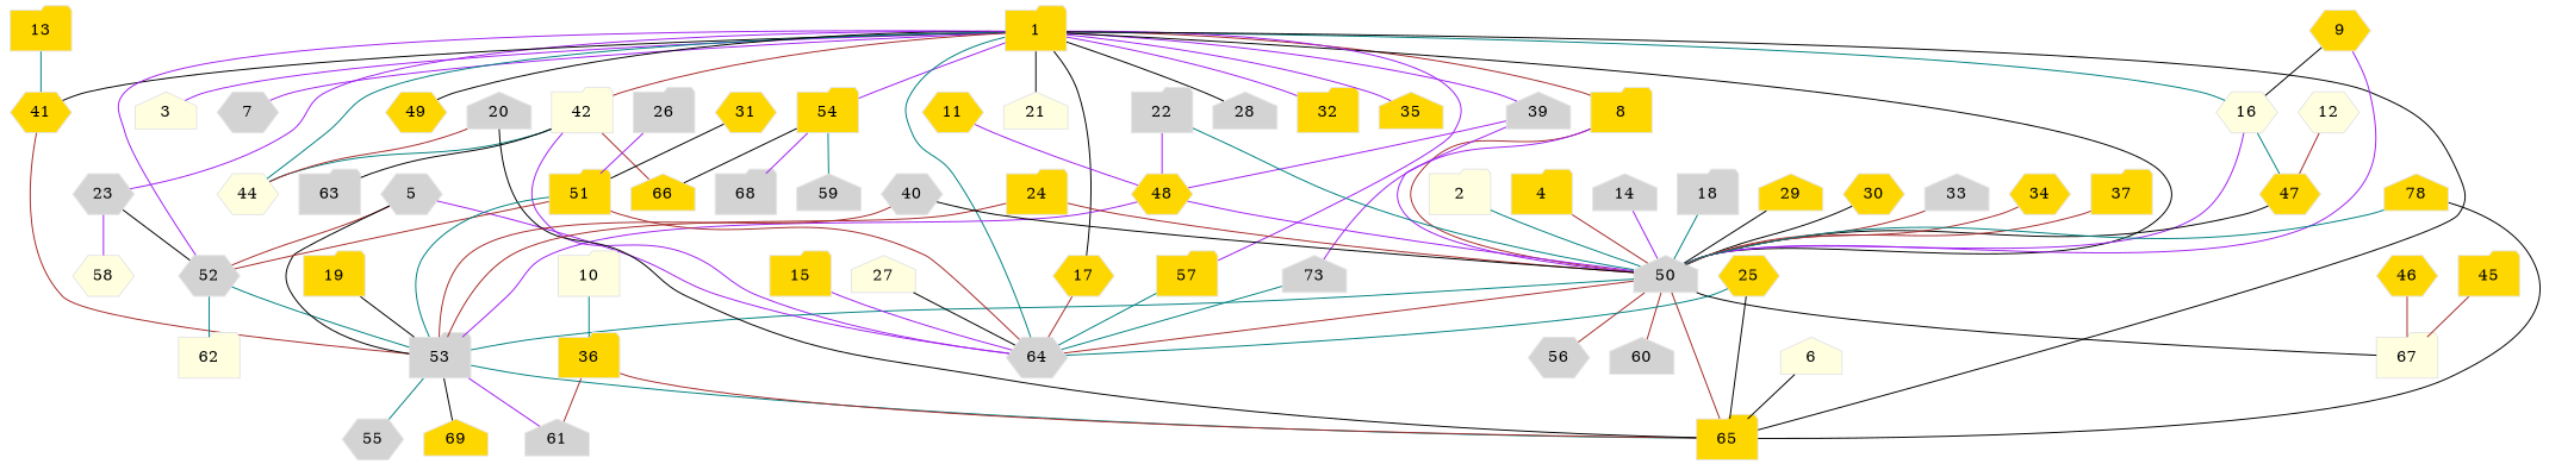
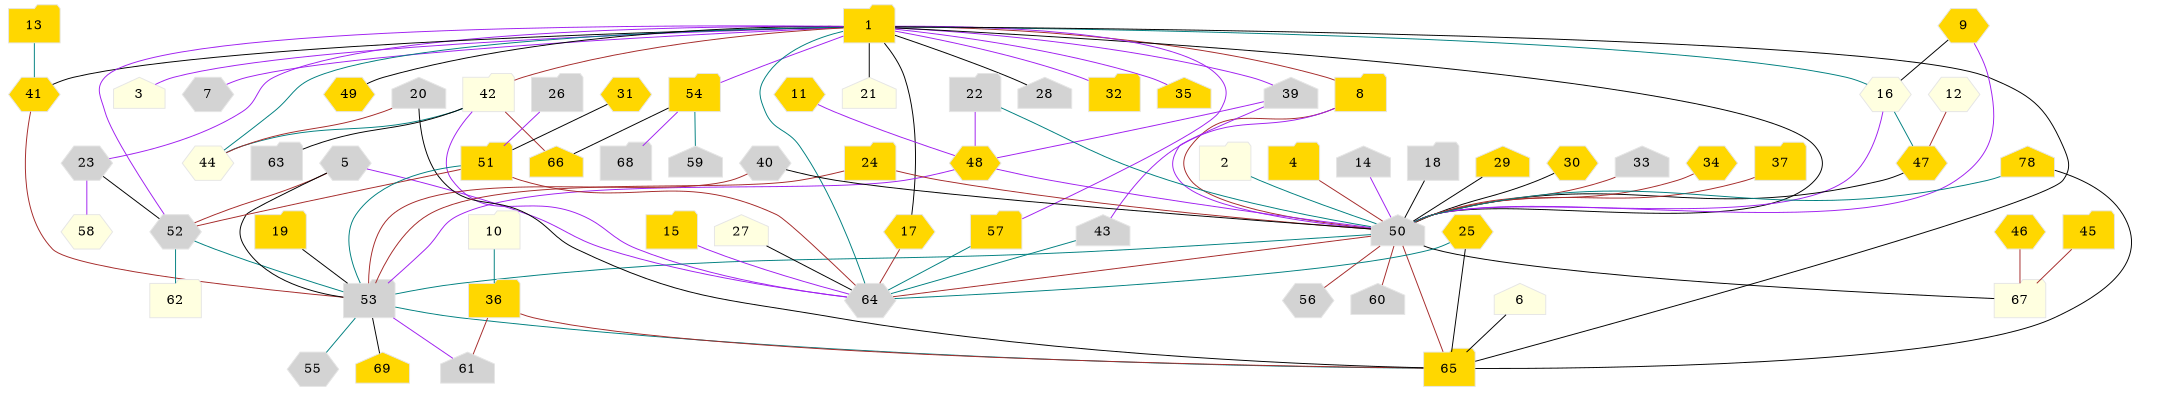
  graph {
    node [color=gray90 fillcolor=gold shape=folder style=filled]
    edge [color=purple weight=1.0]
    3 [fillcolor=lightyellow shape=house]
    1
    7 [fillcolor=lightgrey shape=hexagon]
    8
    16 [fillcolor=lightyellow shape=hexagon]
    17 [shape=hexagon]
    21 [fillcolor=lightyellow shape=house]
    23 [fillcolor=lightgrey shape=hexagon]
    28 [fillcolor=lightgrey shape=house]
    32
    35 [shape=house]
    39 [fillcolor=lightgrey shape=house]
    41 [shape=hexagon]
    42 [fillcolor=lightyellow]
    44 [fillcolor=lightyellow shape=hexagon]
    49 [shape=hexagon]
    50 [fillcolor=lightgrey shape=house]
    52 [fillcolor=lightgrey shape=hexagon]
    54
    57
    64 [fillcolor=lightgrey shape=hexagon]
    65
-   43 [fillcolor=lightgrey shape=house label=73]
+   43 [fillcolor=lightgrey shape=house]
    47 [shape=hexagon]
    58 [fillcolor=lightyellow shape=hexagon]
    48 [shape=hexagon]
    53 [fillcolor=lightgrey]
    63 [fillcolor=lightgrey]
    66 [shape=house]
    67 [fillcolor=lightyellow]
    56 [fillcolor=lightgrey shape=hexagon]
    60 [fillcolor=lightgrey shape=house]
    62 [fillcolor=lightyellow]
    59 [fillcolor=lightgrey shape=house]
    68 [fillcolor=lightgrey]
    2 [fillcolor=lightyellow]
    4
    5 [fillcolor=lightgrey shape=hexagon]
    61 [fillcolor=lightgrey shape=house]
    55 [fillcolor=lightgrey shape=hexagon]
    69 [shape=house]
    6 [fillcolor=lightyellow shape=house]
    9 [shape=hexagon]
    10 [fillcolor=lightyellow]
    36
    11 [shape=hexagon]
    12 [fillcolor=lightyellow shape=hexagon]
    13
    14 [fillcolor=lightgrey shape=house]
    15
    18 [fillcolor=lightgrey]
    19
    20 [fillcolor=lightgrey shape=house]
    22 [fillcolor=lightgrey]
    24
    25 [shape=hexagon]
    26 [fillcolor=lightgrey]
    51
    27 [fillcolor=lightyellow shape=house]
    29 [shape=house]
    30 [shape=hexagon]
    31 [shape=hexagon]
    33 [fillcolor=lightgrey shape=house]
    34 [shape=hexagon]
    37
    n66 [label=78 shape=house]
    40 [fillcolor=lightgrey shape=hexagon]
    45
    46 [shape=hexagon]
    1 -- 3
    1 -- 7
    1 -- 8 [color=brown weight=2.0]
    1 -- 16 [color=teal]
    1 -- 17 [color=black]
    1 -- 21 [color=black]
    1 -- 23
    1 -- 28 [color=black]
    1 -- 32
    1 -- 35
    1 -- 39
    1 -- 41 [color=black]
    1 -- 42 [color=brown weight=2.0]
    1 -- 44 [color=teal]
    1 -- 49 [color=black]
    1 -- 50 [color=black weight=2.0]
    1 -- 52
    1 -- 54 [weight=2.0]
    1 -- 57
    1 -- 64 [color=teal]
    1 -- 65 [color=black]
    8 -- 50 [color=brown]
    8 -- 43
    16 -- 50 [weight=2.0]
    16 -- 47 [color=teal]
    17 -- 64 [color=brown]
    23 -- 52 [color=black]
    23 -- 58
    39 -- 50
    39 -- 48
    41 -- 53 [color=brown]
    42 -- 44 [color=teal]
    42 -- 64
    42 -- 63 [color=black]
    42 -- 66 [color=brown]
    50 -- 64 [color=brown weight=2.0]
    50 -- 65 [color=brown]
    50 -- 53 [color=teal]
    50 -- 67 [color=black]
    50 -- 56 [color=brown]
    50 -- 60 [color=brown]
    52 -- 53 [color=teal]
    52 -- 62 [color=teal]
    54 -- 66 [color=black]
    54 -- 59 [color=teal]
    54 -- 68
    57 -- 64 [color=teal]
    43 -- 64 [color=teal]
    47 -- 50 [color=black]
    48 -- 50
    48 -- 53
    53 -- 65 [color=teal]
    53 -- 61
    53 -- 55 [color=teal]
    53 -- 69 [color=black]
    2 -- 50 [color=teal]
    4 -- 50 [color=brown]
    5 -- 52 [color=brown]
    5 -- 64
    5 -- 53 [color=black]
    6 -- 65 [color=black]
    9 -- 16 [color=black]
    9 -- 50
    10 -- 36 [color=teal]
    36 -- 65 [color=brown]
    36 -- 61 [color=brown]
    11 -- 48
    12 -- 47 [color=brown]
    13 -- 41 [color=teal]
    14 -- 50
    15 -- 64
-   18 -- 50 [color=teal]
+   18 -- 50 [color=black]
    19 -- 53 [color=black]
    20 -- 44 [color=brown]
    20 -- 65 [color=black]
    22 -- 50 [color=teal]
    22 -- 48
    24 -- 50 [color=brown]
    24 -- 53 [color=brown]
    25 -- 64 [color=teal]
    25 -- 65 [color=black]
    26 -- 51
    51 -- 52 [color=brown]
    51 -- 64 [color=brown]
    51 -- 53 [color=teal]
    27 -- 64 [color=black]
    29 -- 50 [color=black]
    30 -- 50 [color=black]
    31 -- 51 [color=black]
    33 -- 50 [color=brown]
    34 -- 50 [color=brown]
    37 -- 50 [color=brown]
    n66 -- 50 [color=teal]
    n66 -- 65 [color=black]
    40 -- 50 [color=black]
    40 -- 53 [color=brown]
    45 -- 67 [color=brown]
    46 -- 67 [color=brown]
  }
